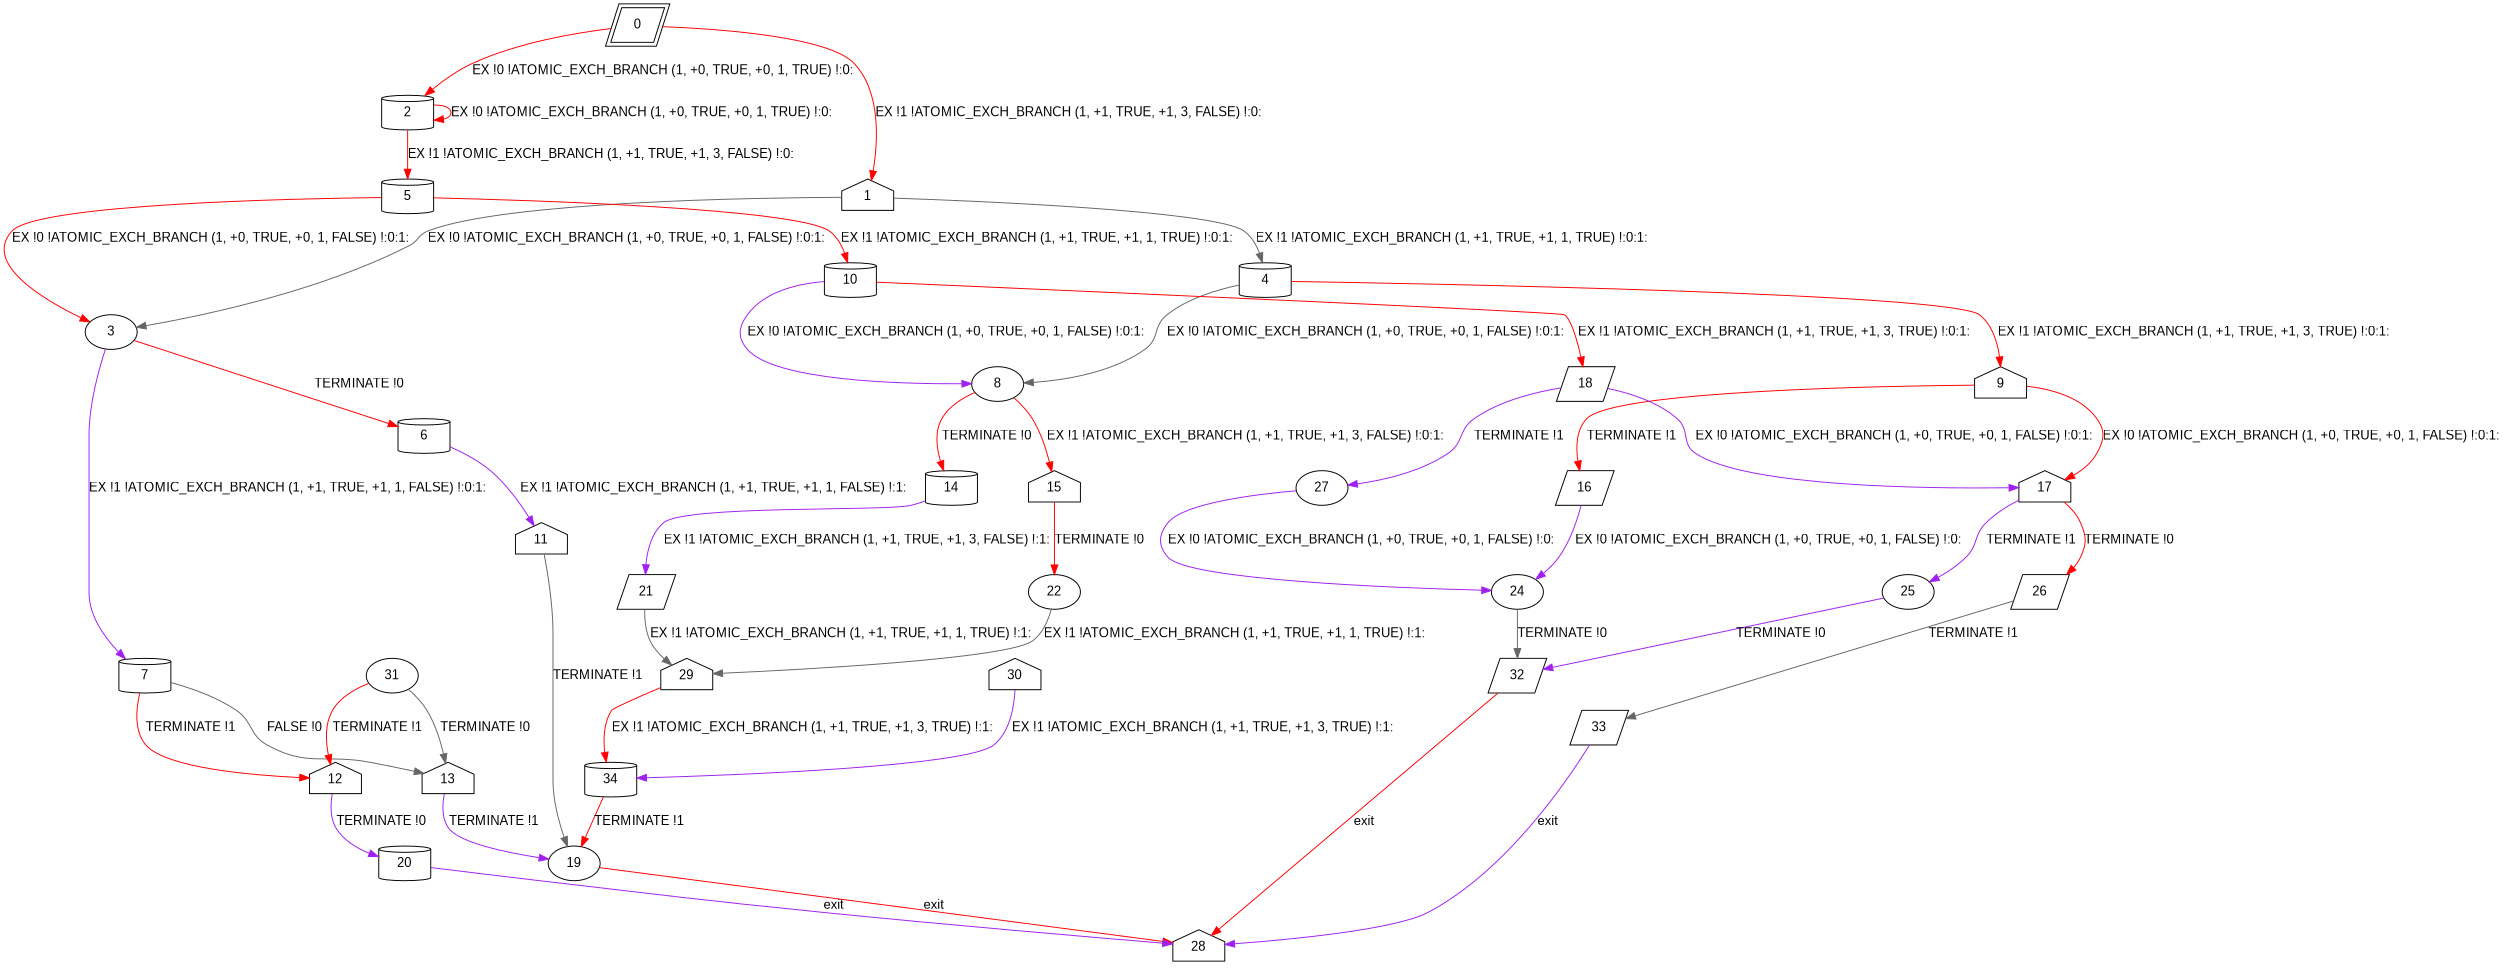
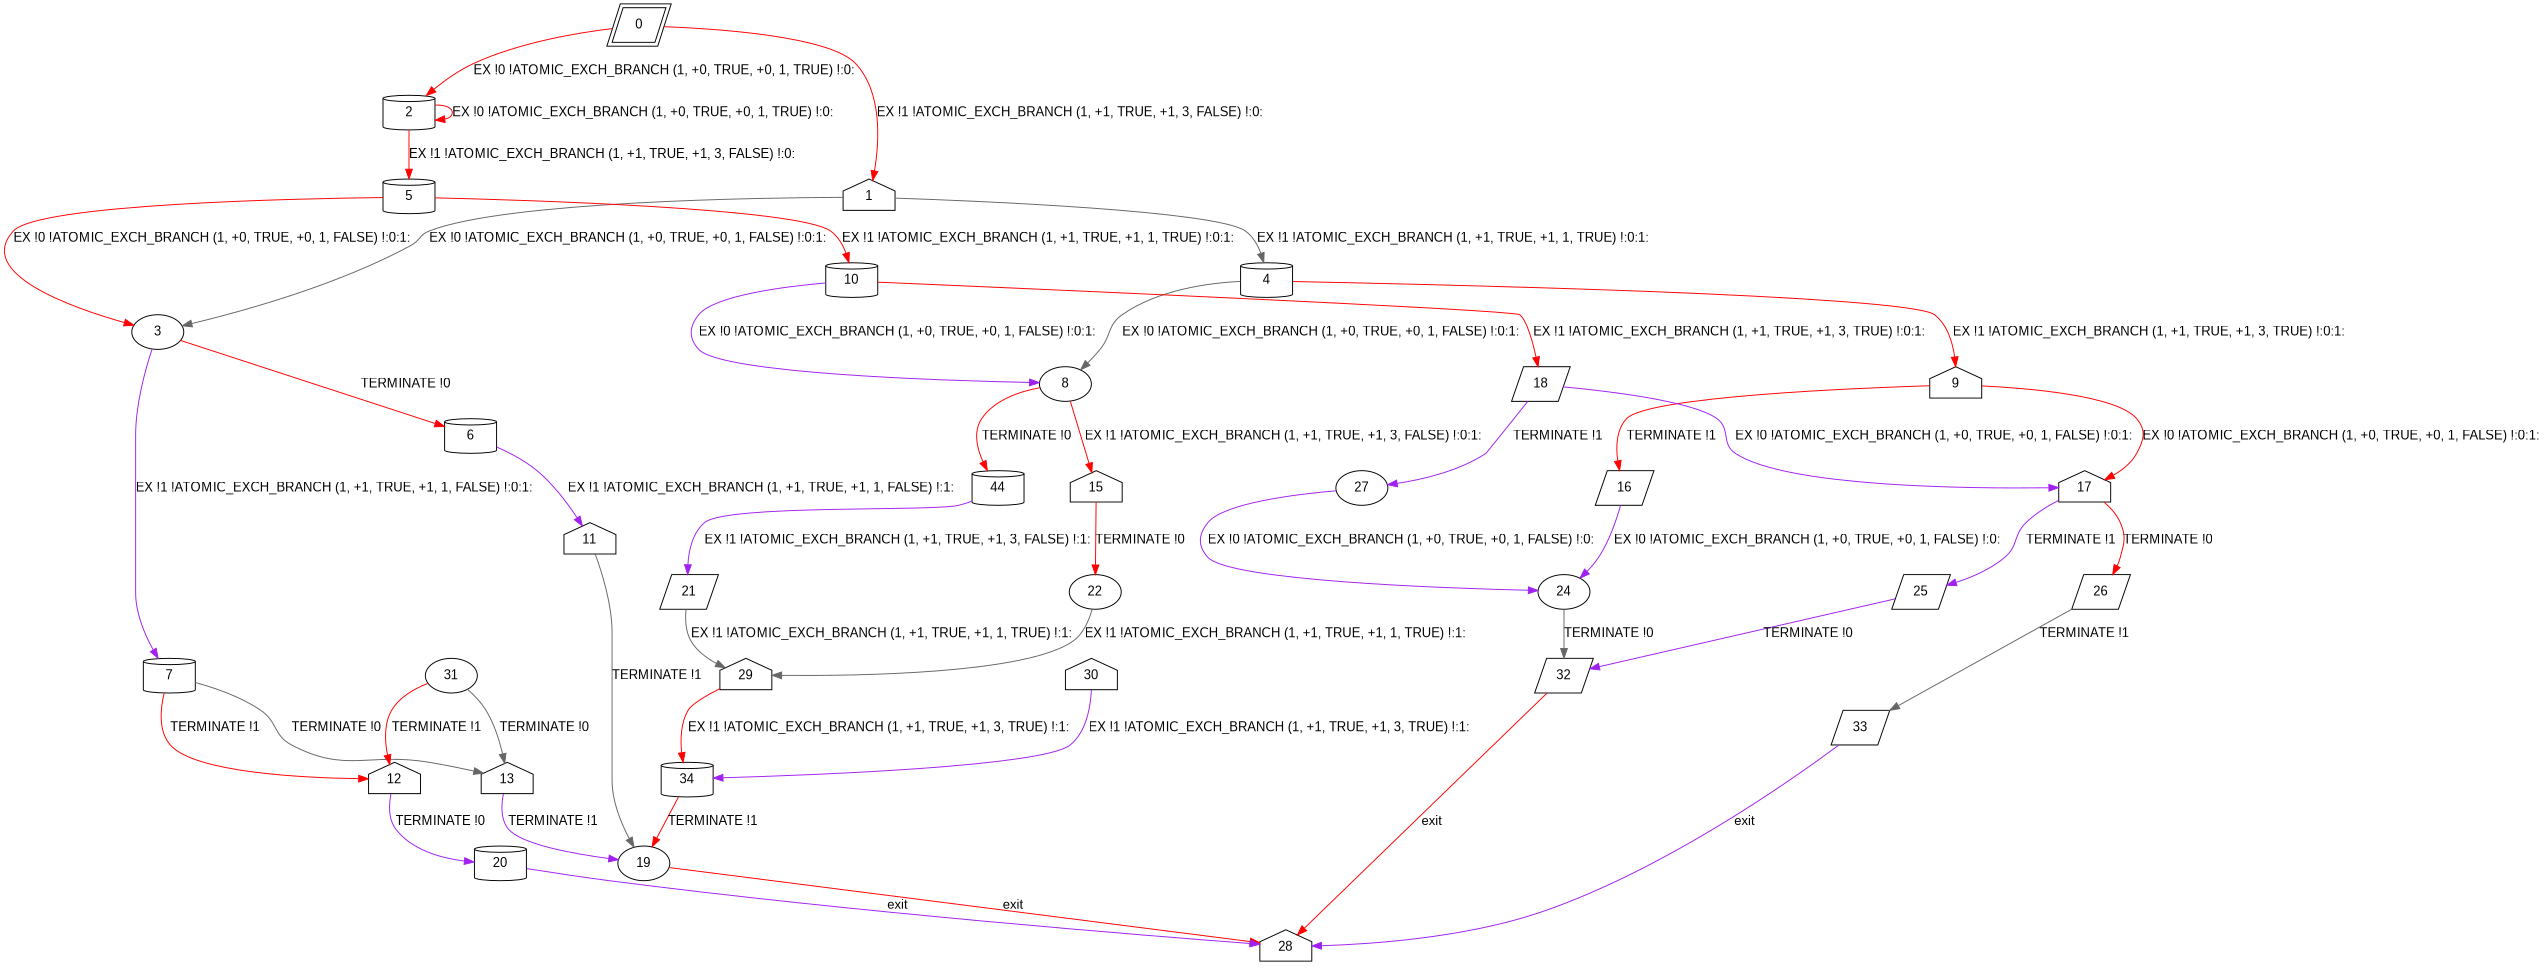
  digraph {
    fontname="Liberation Sans"
    node [fontname="Liberation Sans" shape=house]
    edge [color=red fontname="Liberation Sans"]
    0 [peripheries=2 shape=parallelogram]
    1
    2 [shape=cylinder]
    3 [shape=ellipse]
    4 [shape=cylinder]
    5 [shape=cylinder]
    6 [shape=cylinder]
    7 [shape=cylinder]
    8 [shape=ellipse]
    9
    10 [shape=cylinder]
    11
    12
    13
-   14 [shape=cylinder]
+   14 [shape=cylinder label=44]
    15
    16 [shape=parallelogram]
    17
    18 [shape=parallelogram]
    19 [shape=ellipse]
    20 [shape=cylinder]
    21 [shape=parallelogram]
    22 [shape=ellipse]
    24 [shape=ellipse]
-   25 [shape=ellipse]
+   25 [shape=parallelogram]
    26 [shape=parallelogram]
    27 [shape=ellipse]
    28
    29
    32 [shape=parallelogram]
    33 [shape=parallelogram]
    34 [shape=cylinder]
    30
    31 [shape=ellipse]
    0 -> 1 [label="EX !1 !ATOMIC_EXCH_BRANCH (1, +1, TRUE, +1, 3, FALSE) !:0:"]
    0 -> 2 [label="EX !0 !ATOMIC_EXCH_BRANCH (1, +0, TRUE, +0, 1, TRUE) !:0:"]
    1 -> 3 [color=gray40 label="EX !0 !ATOMIC_EXCH_BRANCH (1, +0, TRUE, +0, 1, FALSE) !:0:1:"]
    1 -> 4 [color=gray40 label="EX !1 !ATOMIC_EXCH_BRANCH (1, +1, TRUE, +1, 1, TRUE) !:0:1:"]
    2 -> 2 [label="EX !0 !ATOMIC_EXCH_BRANCH (1, +0, TRUE, +0, 1, TRUE) !:0:"]
    2 -> 5 [label="EX !1 !ATOMIC_EXCH_BRANCH (1, +1, TRUE, +1, 3, FALSE) !:0:"]
    3 -> 6 [label="TERMINATE !0"]
    3 -> 7 [color=purple label="EX !1 !ATOMIC_EXCH_BRANCH (1, +1, TRUE, +1, 1, FALSE) !:0:1:"]
    4 -> 8 [color=gray40 label="EX !0 !ATOMIC_EXCH_BRANCH (1, +0, TRUE, +0, 1, FALSE) !:0:1:"]
    4 -> 9 [label="EX !1 !ATOMIC_EXCH_BRANCH (1, +1, TRUE, +1, 3, TRUE) !:0:1:"]
    5 -> 3 [label="EX !0 !ATOMIC_EXCH_BRANCH (1, +0, TRUE, +0, 1, FALSE) !:0:1:"]
    5 -> 10 [label="EX !1 !ATOMIC_EXCH_BRANCH (1, +1, TRUE, +1, 1, TRUE) !:0:1:"]
    6 -> 11 [color=purple label="EX !1 !ATOMIC_EXCH_BRANCH (1, +1, TRUE, +1, 1, FALSE) !:1:"]
    7 -> 12 [label="TERMINATE !1"]
-   7 -> 13 [color=gray40 label="FALSE !0"]
+   7 -> 13 [color=gray40 label="TERMINATE !0"]
    8 -> 14 [label="TERMINATE !0"]
    8 -> 15 [label="EX !1 !ATOMIC_EXCH_BRANCH (1, +1, TRUE, +1, 3, FALSE) !:0:1:"]
    9 -> 16 [label="TERMINATE !1"]
    9 -> 17 [label="EX !0 !ATOMIC_EXCH_BRANCH (1, +0, TRUE, +0, 1, FALSE) !:0:1:"]
    10 -> 8 [color=purple label="EX !0 !ATOMIC_EXCH_BRANCH (1, +0, TRUE, +0, 1, FALSE) !:0:1:"]
    10 -> 18 [label="EX !1 !ATOMIC_EXCH_BRANCH (1, +1, TRUE, +1, 3, TRUE) !:0:1:"]
    11 -> 19 [color=gray40 label="TERMINATE !1"]
    12 -> 20 [color=purple label="TERMINATE !0"]
    13 -> 19 [color=purple label="TERMINATE !1"]
    14 -> 21 [color=purple label="EX !1 !ATOMIC_EXCH_BRANCH (1, +1, TRUE, +1, 3, FALSE) !:1:"]
    15 -> 22 [label="TERMINATE !0"]
    16 -> 24 [color=purple label="EX !0 !ATOMIC_EXCH_BRANCH (1, +0, TRUE, +0, 1, FALSE) !:0:"]
    17 -> 25 [color=purple label="TERMINATE !1"]
    17 -> 26 [label="TERMINATE !0"]
    18 -> 17 [color=purple label="EX !0 !ATOMIC_EXCH_BRANCH (1, +0, TRUE, +0, 1, FALSE) !:0:1:"]
    18 -> 27 [color=purple label="TERMINATE !1"]
    19 -> 28 [label=exit]
    20 -> 28 [color=purple label=exit]
    21 -> 29 [color=gray40 label="EX !1 !ATOMIC_EXCH_BRANCH (1, +1, TRUE, +1, 1, TRUE) !:1:"]
    22 -> 29 [color=gray40 label="EX !1 !ATOMIC_EXCH_BRANCH (1, +1, TRUE, +1, 1, TRUE) !:1:"]
    24 -> 32 [color=gray40 label="TERMINATE !0"]
    25 -> 32 [color=purple label="TERMINATE !0"]
    26 -> 33 [color=gray40 label="TERMINATE !1"]
    27 -> 24 [color=purple label="EX !0 !ATOMIC_EXCH_BRANCH (1, +0, TRUE, +0, 1, FALSE) !:0:"]
    29 -> 34 [label="EX !1 !ATOMIC_EXCH_BRANCH (1, +1, TRUE, +1, 3, TRUE) !:1:"]
    32 -> 28 [label=exit]
    33 -> 28 [color=purple label=exit]
    34 -> 19 [label="TERMINATE !1"]
    30 -> 34 [color=purple label="EX !1 !ATOMIC_EXCH_BRANCH (1, +1, TRUE, +1, 3, TRUE) !:1:"]
    31 -> 12 [label="TERMINATE !1"]
    31 -> 13 [color=gray40 label="TERMINATE !0"]
  }
